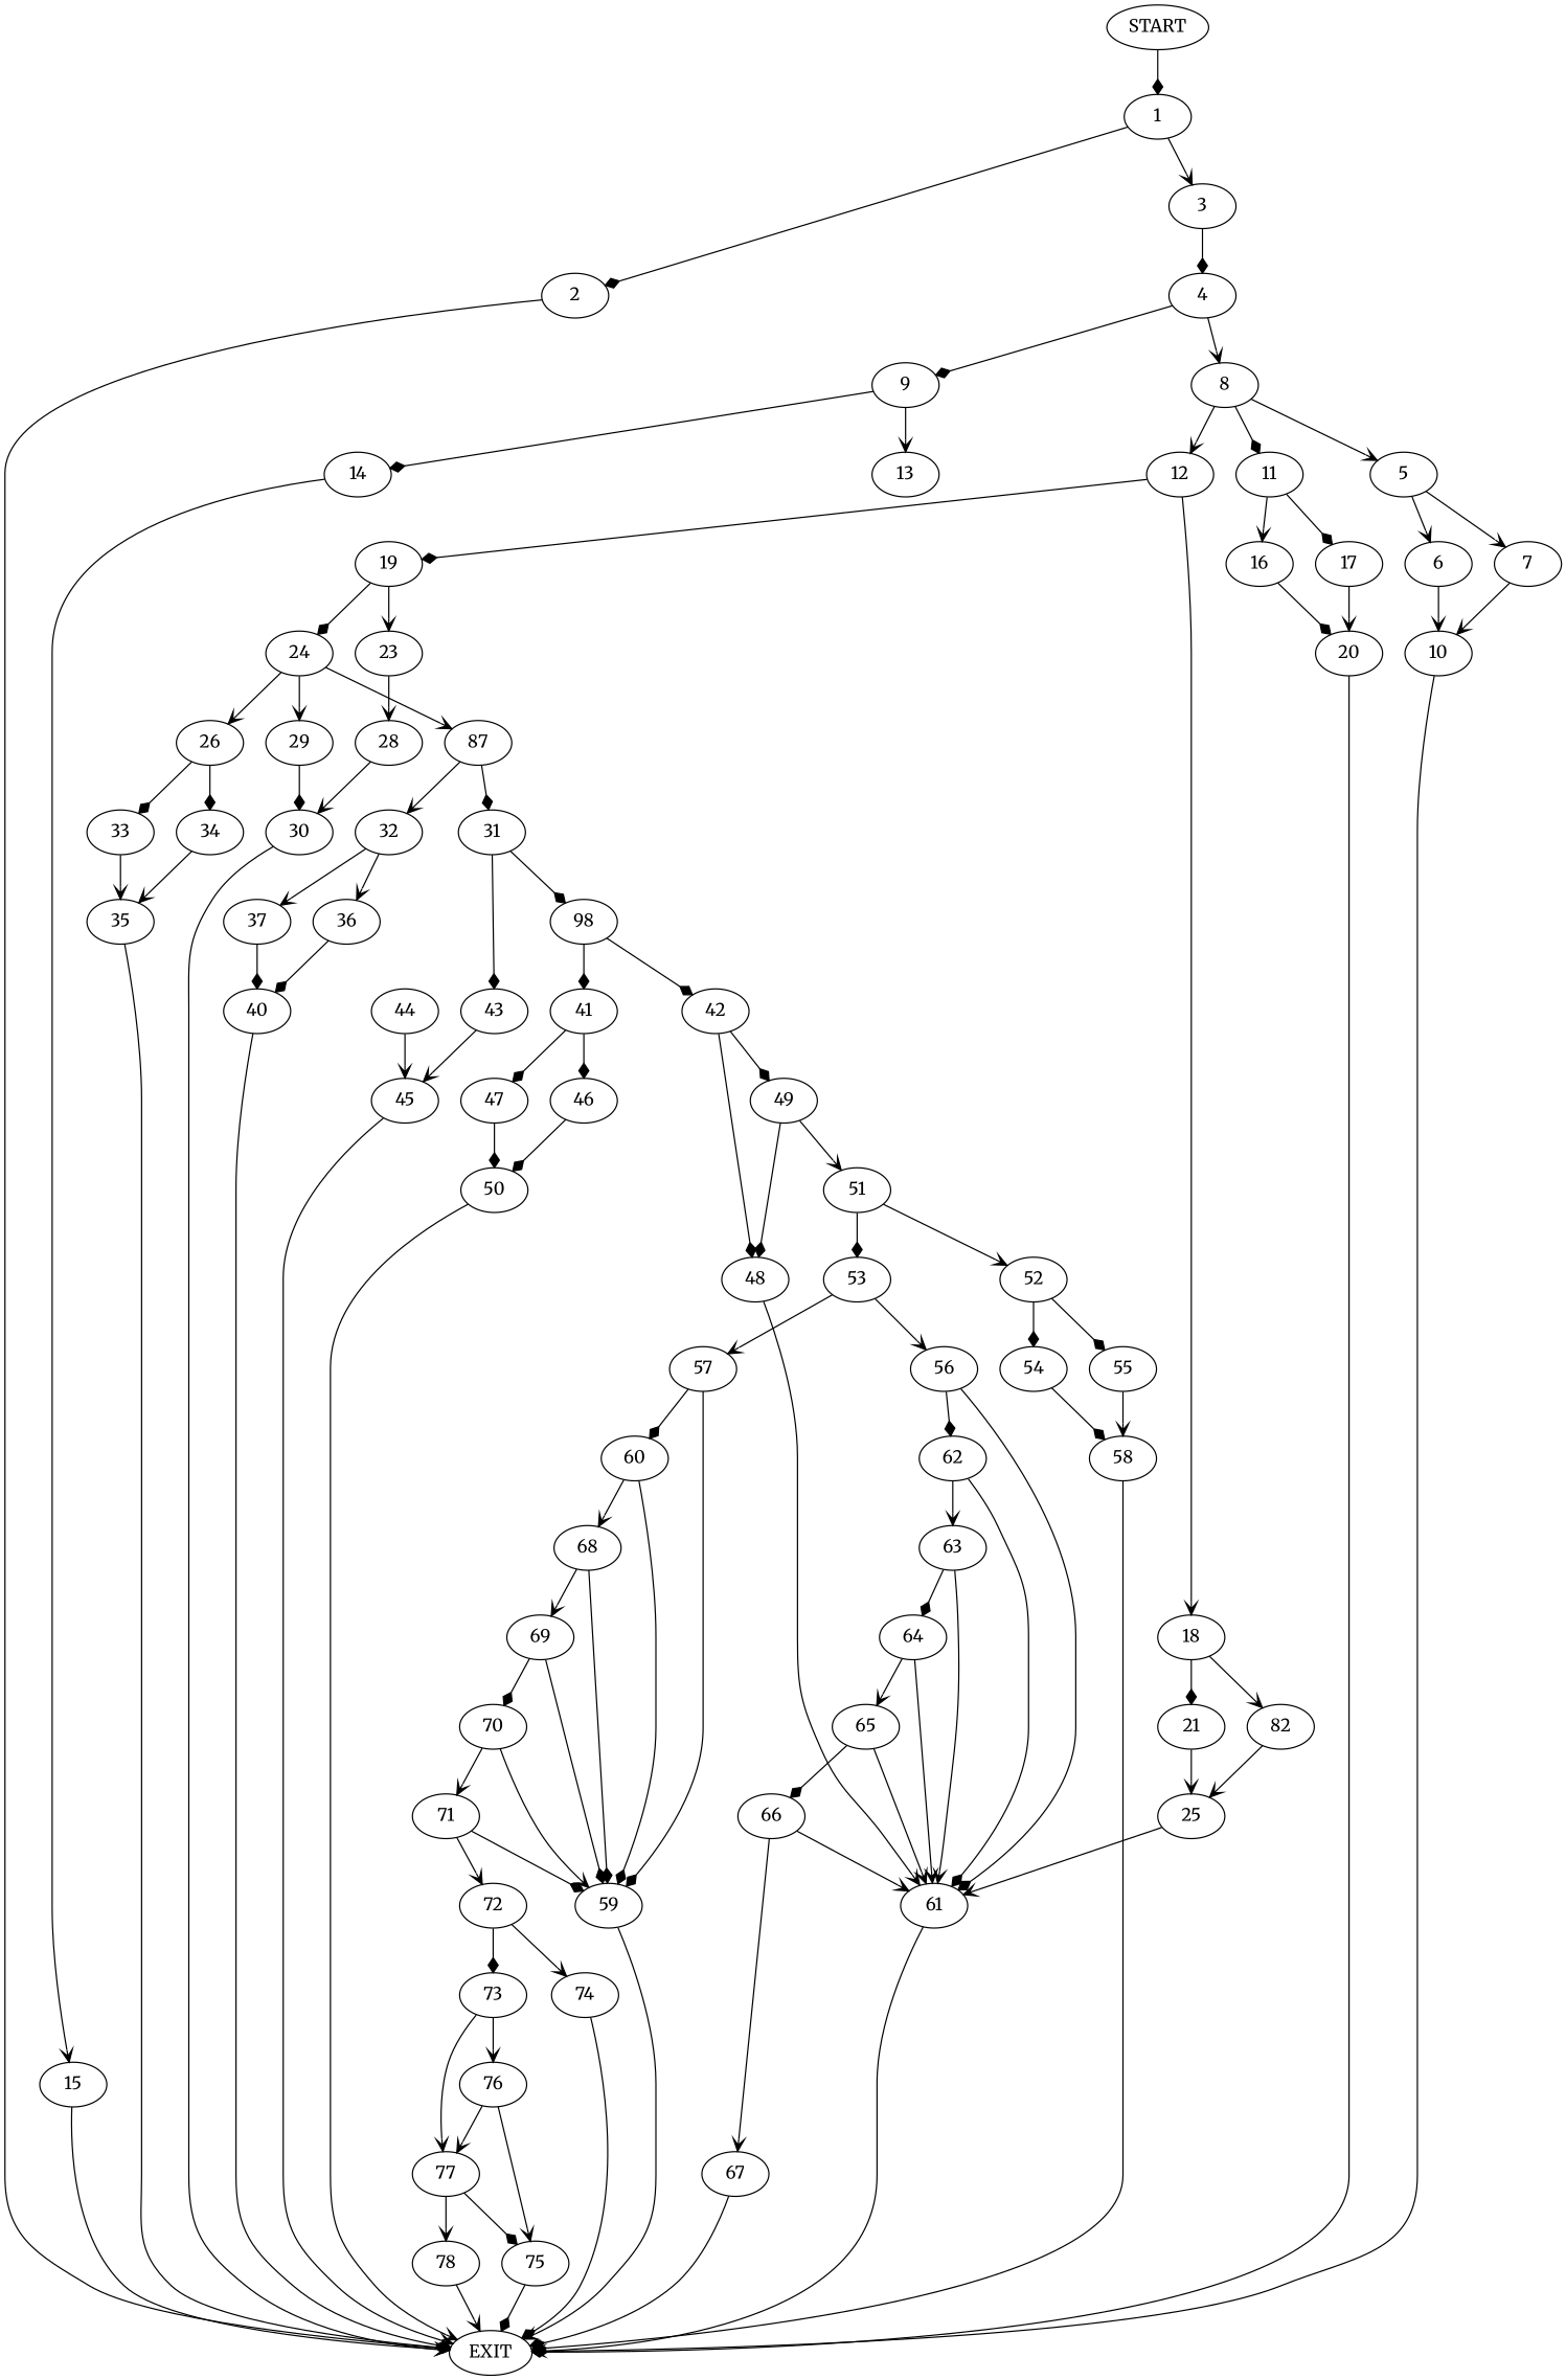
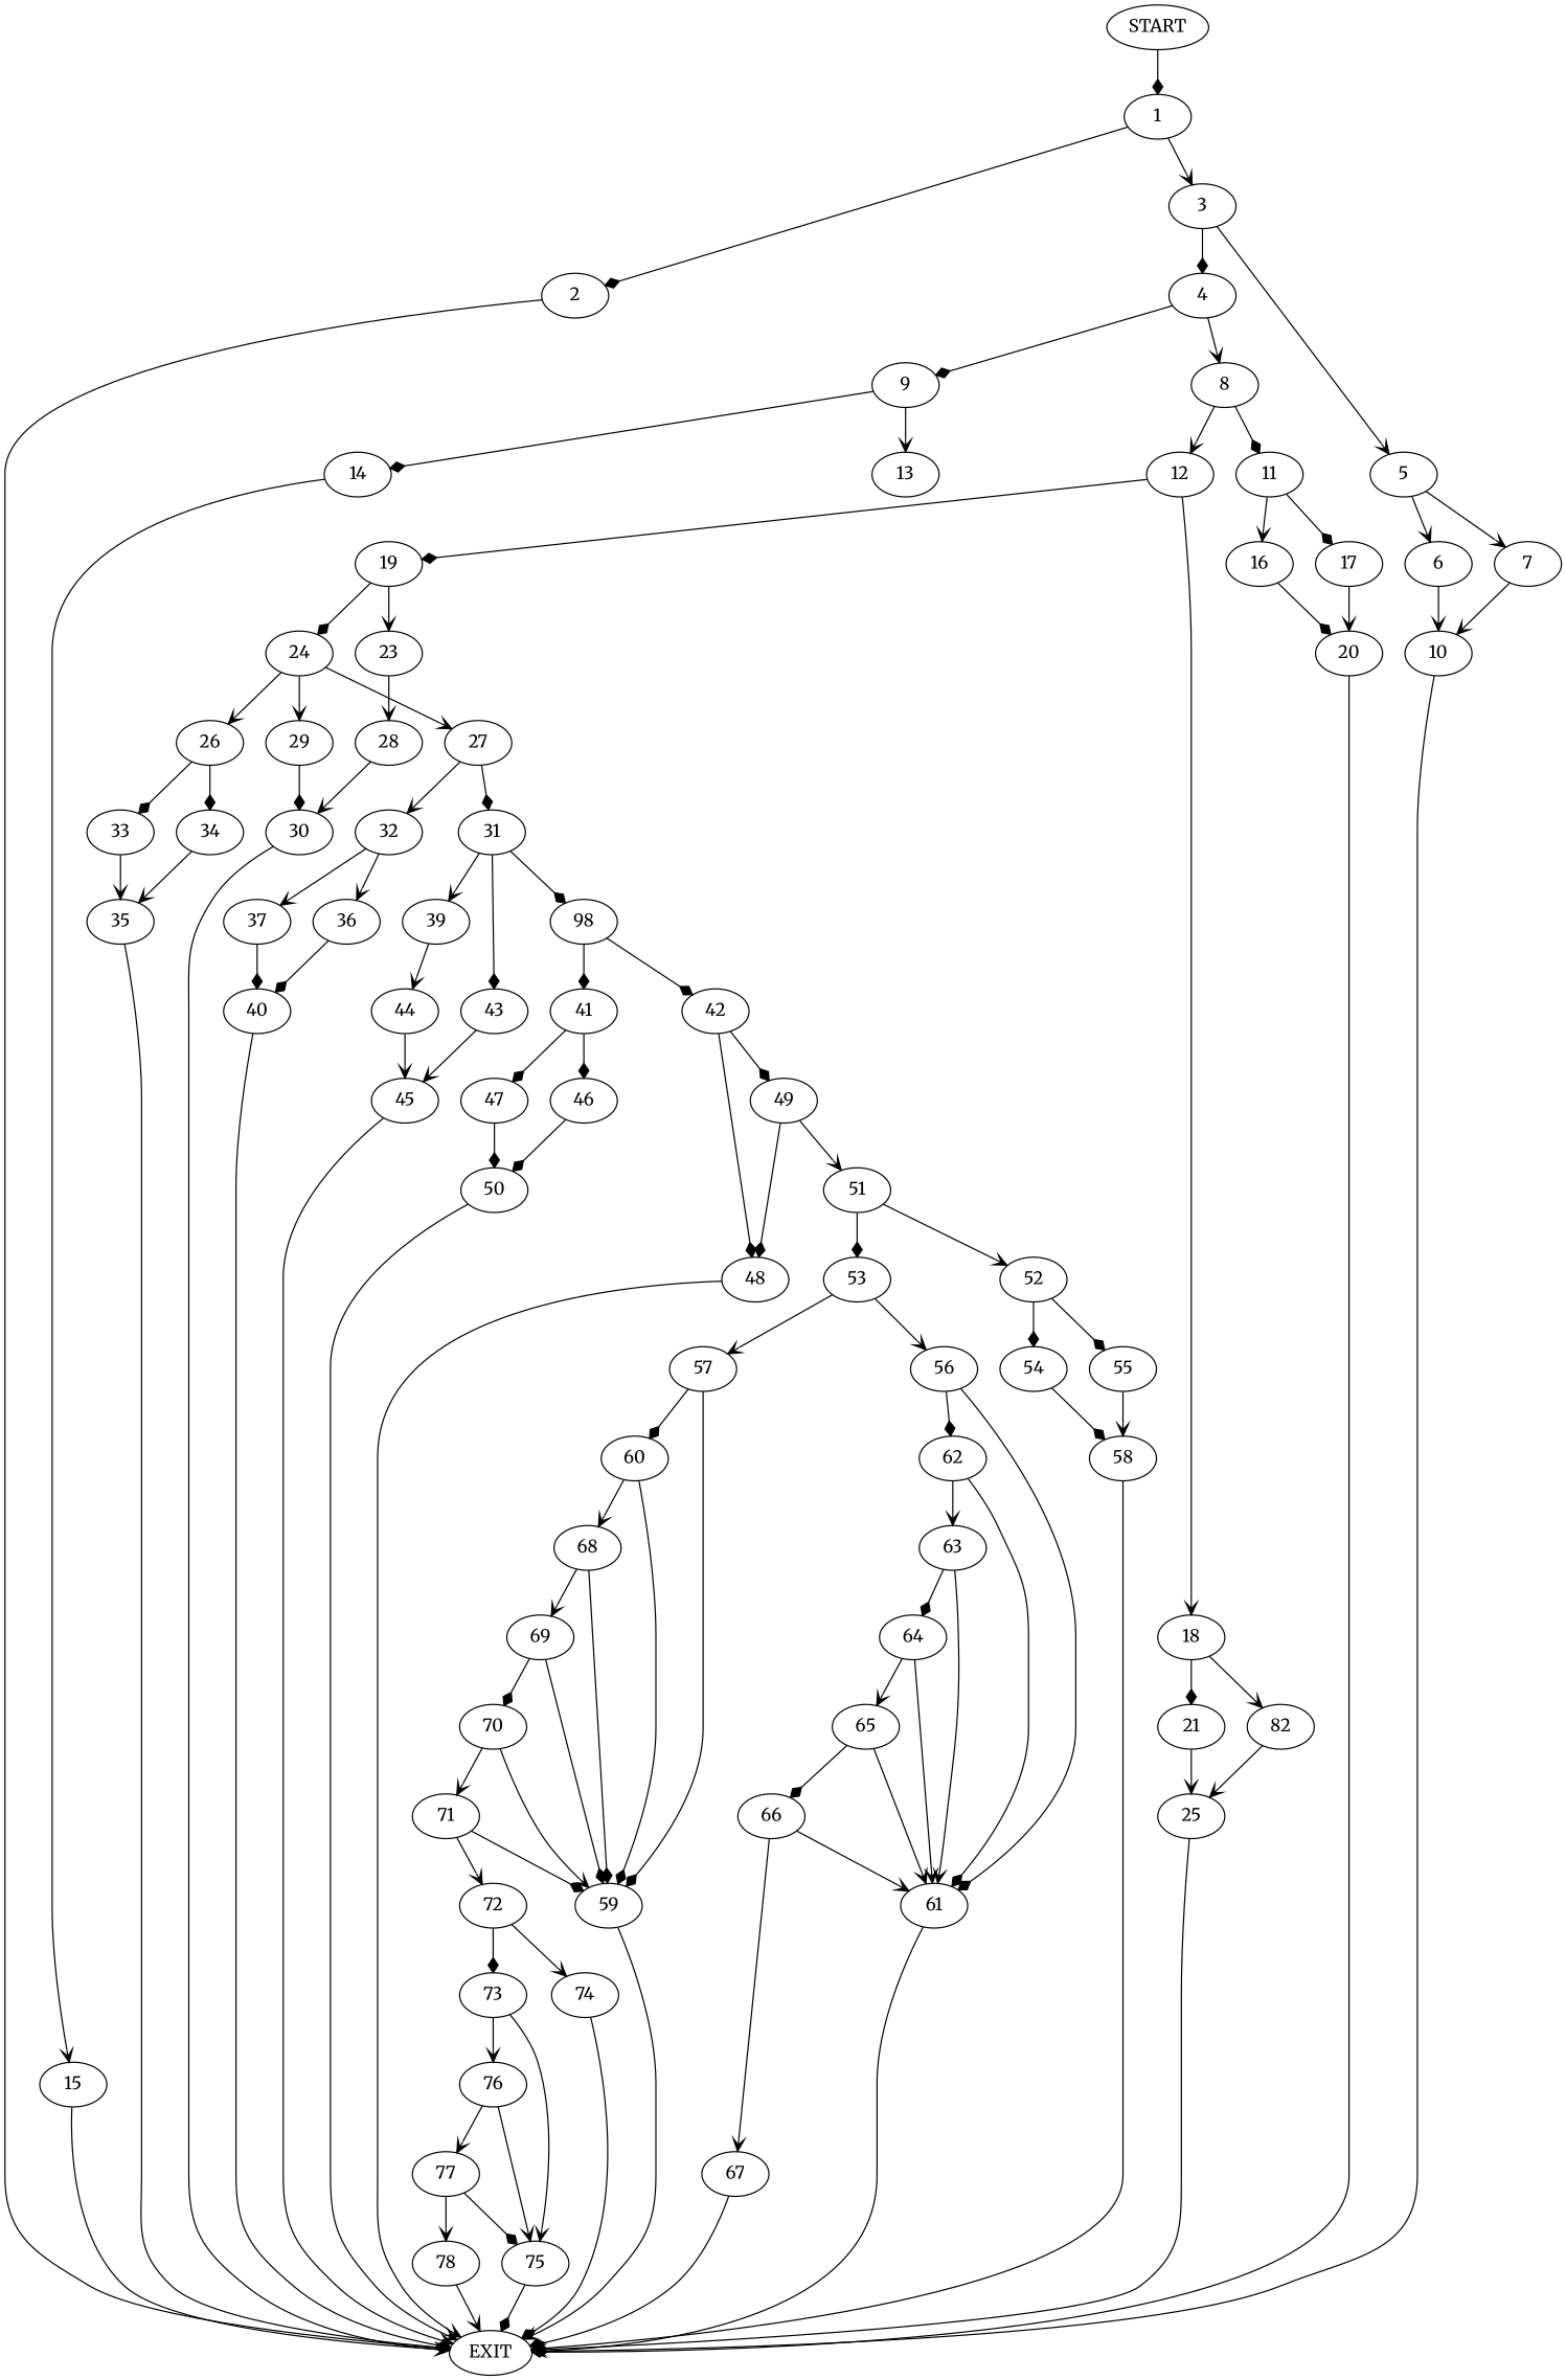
  digraph {
    fontname=Merriweather
    node [fontname=Merriweather]
    edge [arrowhead=vee fontname=Merriweather]
    n1 [label=START]
    1
    2
    3
    n5 [label=EXIT]
    4
    5
    8
    9
    6
    7
    11
    12
    13
    14
    10
    16
    17
    18
    19
    15
    20
    21
    n24 [label=82]
    23
    24
    25
    28
    29
    26
-   27 [label=87]
+   27
    30
    33
    34
    31
    32
    35
    n38 [label=98]
+   39
    43
    36
    37
    41
    42
    44
    40
    46
    47
    48
    49
    45
    50
    51
    52
    53
    54
    55
    56
    57
    58
    61
    62
    59
    60
    63
    68
    69
    64
    65
    66
    67
    70
    71
    72
    73
    74
    75
    76
    77
    78
    n1 -> 1 [arrowhead=diamond]
    1 -> 2 [arrowhead=diamond]
    1 -> 3
    2 -> n5 [arrowhead=diamond]
    3 -> 4 [arrowhead=diamond]
-   8 -> 5
+   3 -> 5
    4 -> 8
    4 -> 9 [arrowhead=diamond]
    5 -> 6
    5 -> 7
    8 -> 11 [arrowhead=diamond]
    8 -> 12
    9 -> 13
    9 -> 14 [arrowhead=diamond]
    6 -> 10
    7 -> 10
    11 -> 16
    11 -> 17 [arrowhead=diamond]
    12 -> 18
    12 -> 19 [arrowhead=diamond]
    14 -> 15
    10 -> n5 [arrowhead=diamond]
    16 -> 20 [arrowhead=diamond]
    17 -> 20
    18 -> 21 [arrowhead=diamond]
    18 -> n24
    19 -> 23
    19 -> 24 [arrowhead=diamond]
    15 -> n5
    20 -> n5 [arrowhead=diamond]
    21 -> 25
    n24 -> 25
    23 -> 28
    24 -> 29
    24 -> 26
    24 -> 27
-   25 -> 61
+   25 -> n5
    28 -> 30
    29 -> 30 [arrowhead=diamond]
    26 -> 33 [arrowhead=diamond]
    26 -> 34 [arrowhead=diamond]
    27 -> 31 [arrowhead=diamond]
    27 -> 32
    30 -> n5
    33 -> 35
    34 -> 35
    31 -> n38 [arrowhead=diamond]
+   31 -> 39
    31 -> 43 [arrowhead=diamond]
    32 -> 36
    32 -> 37
    35 -> n5 [arrowhead=diamond]
    n38 -> 41 [arrowhead=diamond]
    n38 -> 42 [arrowhead=diamond]
+   39 -> 44
    43 -> 45
    36 -> 40 [arrowhead=diamond]
    37 -> 40 [arrowhead=diamond]
    41 -> 46 [arrowhead=diamond]
    41 -> 47 [arrowhead=diamond]
    42 -> 48 [arrowhead=diamond]
    42 -> 49 [arrowhead=diamond]
    44 -> 45
    40 -> n5 [arrowhead=diamond]
    46 -> 50 [arrowhead=diamond]
    47 -> 50 [arrowhead=diamond]
-   48 -> 61
+   48 -> n5
    49 -> 48 [arrowhead=diamond]
    49 -> 51
    45 -> n5
    50 -> n5
    51 -> 52
    51 -> 53 [arrowhead=diamond]
    52 -> 54 [arrowhead=diamond]
    52 -> 55 [arrowhead=diamond]
    53 -> 56
    53 -> 57
    54 -> 58 [arrowhead=diamond]
    55 -> 58
    56 -> 61 [arrowhead=diamond]
    56 -> 62 [arrowhead=diamond]
    57 -> 59 [arrowhead=diamond]
    57 -> 60 [arrowhead=diamond]
    58 -> n5 [arrowhead=diamond]
    61 -> n5
    62 -> 61 [arrowhead=diamond]
    62 -> 63
    59 -> n5
    60 -> 59 [arrowhead=diamond]
    60 -> 68
    63 -> 61
    63 -> 64 [arrowhead=diamond]
    68 -> 59 [arrowhead=diamond]
    68 -> 69
    69 -> 59 [arrowhead=diamond]
    69 -> 70 [arrowhead=diamond]
    64 -> 61
    64 -> 65
    65 -> 61
    65 -> 66 [arrowhead=diamond]
    66 -> 61
    66 -> 67
    67 -> n5 [arrowhead=diamond]
    70 -> 59
    70 -> 71
    71 -> 59 [arrowhead=diamond]
    71 -> 72
    72 -> 73 [arrowhead=diamond]
    72 -> 74
-   73 -> 77
+   73 -> 75
    73 -> 76
    74 -> n5 [arrowhead=diamond]
    75 -> n5 [arrowhead=diamond]
    76 -> 75
    76 -> 77
    77 -> 75 [arrowhead=diamond]
    77 -> 78
    78 -> n5
  }
